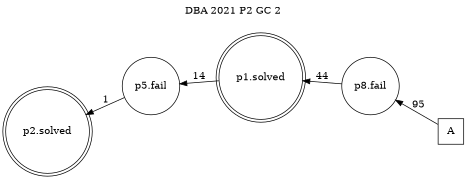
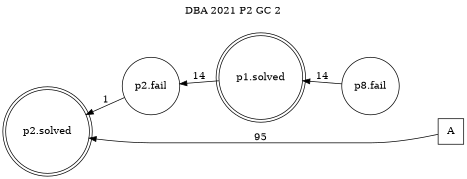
  digraph {
    label=" DBA 2021 P2 GC 2 "
    labelloc=tl
    rankdir=RL
    node [shape=circle]
    n1 [label=A shape=square]
    n2 [label="p8.fail"]
    n3 [label="p1.solved" shape=doublecircle]
-   n4 [label="p5.fail"]
+   n4 [label="p2.fail"]
    n5 [label="p2.solved" shape=doublecircle]
-   n1 -> n2 [label=95]
-   n2 -> n3 [label=44]
+   n1 -> n5 [label=95]
+   n2 -> n3 [label=14]
    n3 -> n4 [label=14]
    n4 -> n5 [label=1]
  }
